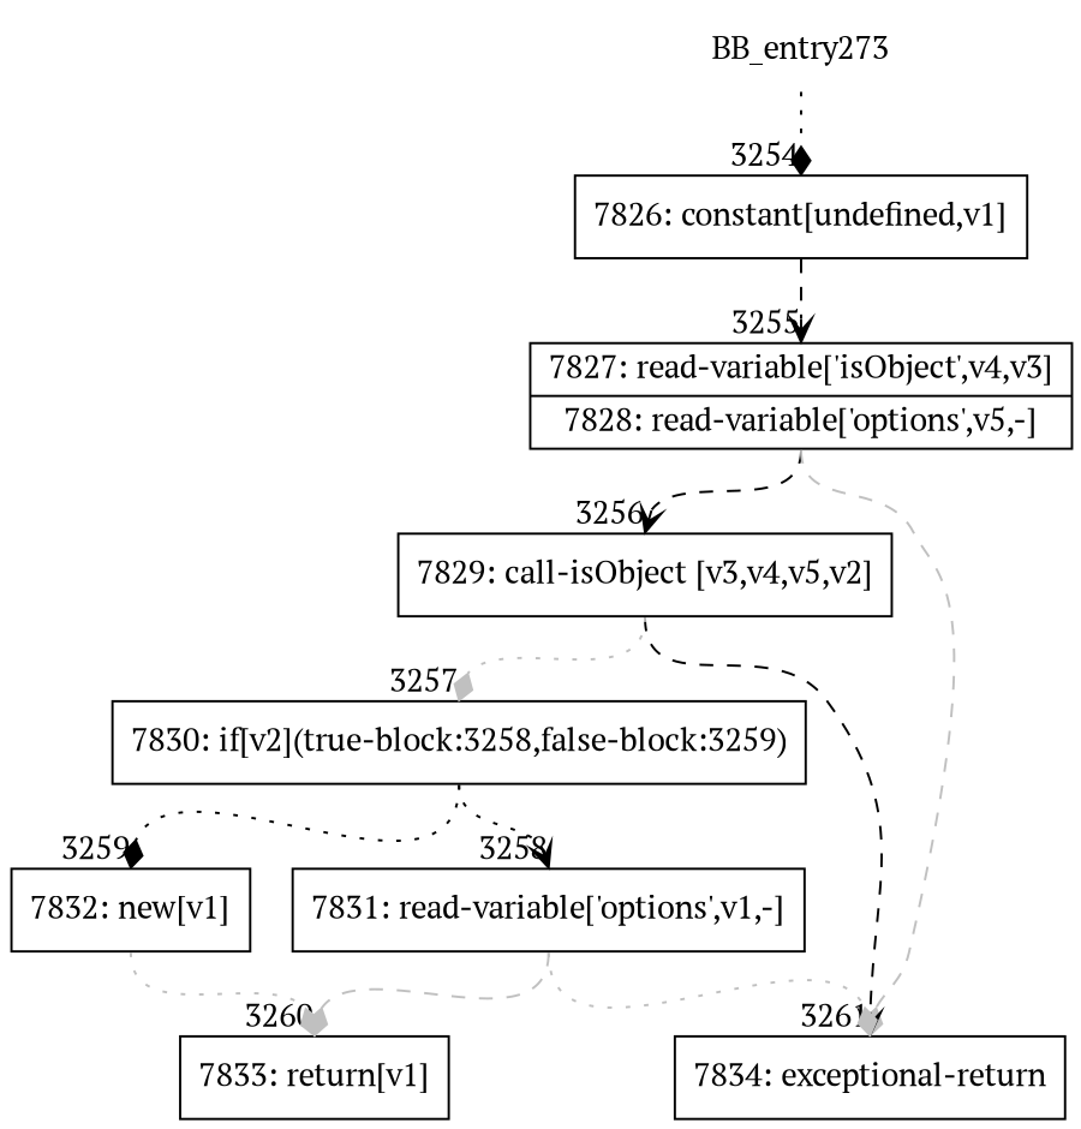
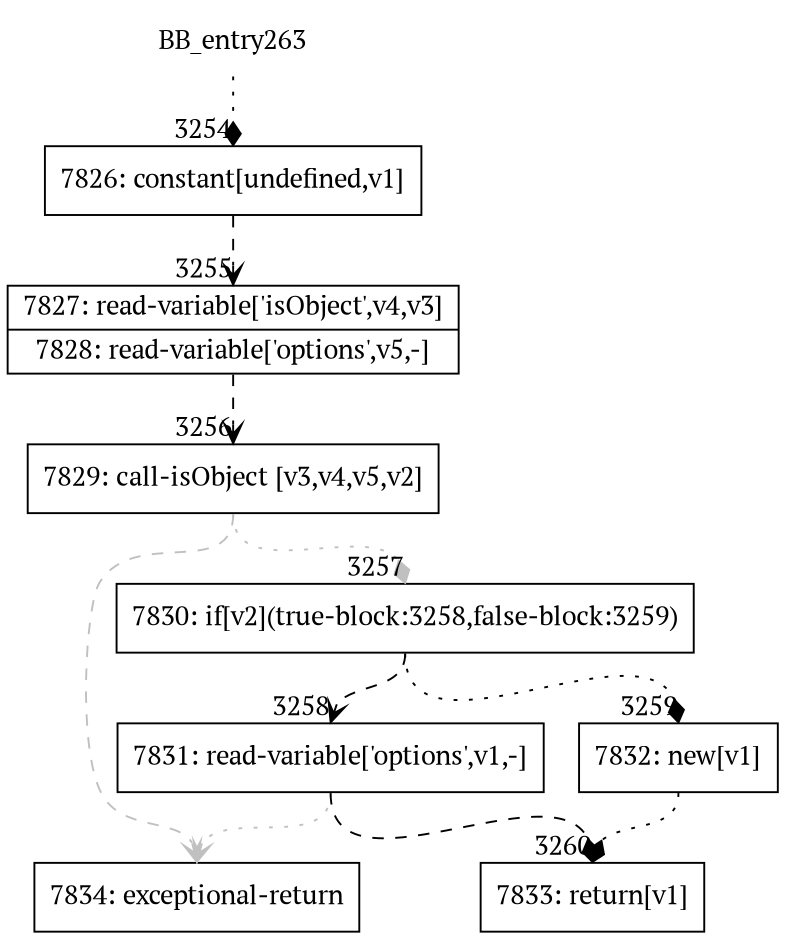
  digraph {
    fontname="PT Serif"
    rankdir=TD
    node [fontname="PT Serif" shape=record]
    edge [arrowhead=diamond fontname="PT Serif" headport=n style=dashed tailport=s]
-   BB_entry263 [shape=none label=BB_entry273]
+   BB_entry263 [shape=none]
    n2 [label="{7826: constant[undefined,v1]}"]
    n3 [label="{7827: read-variable['isObject',v4,v3]|7828: read-variable['options',v5,-]}"]
    n4 [label="{7829: call-isObject [v3,v4,v5,v2]}"]
    n5 [label="{7834: exceptional-return}"]
    n6 [label="{7830: if[v2](true-block:3258,false-block:3259)}"]
    n7 [label="{7831: read-variable['options',v1,-]}"]
    n8 [label="{7832: new[v1]}"]
    n9 [label="{7833: return[v1]}"]
    BB_entry263 -> n2 [headlabel="    3254" style=dotted]
    n2 -> n3 [arrowhead=vee headlabel="      3255"]
    n3 -> n4 [arrowhead=vee headlabel="      3256"]
-   n3 -> n5 [color=gray headlabel="      3261"]
-   n4 -> n5 [arrowhead=vee color=black]
+   n4 -> n5 [arrowhead=vee color=gray]
    n4 -> n6 [color=gray headlabel="      3257" style=dotted]
-   n6 -> n7 [arrowhead=vee headlabel="      3258" style=dotted]
+   n6 -> n7 [arrowhead=vee headlabel="      3258"]
    n6 -> n8 [headlabel="      3259" style=dotted]
-   n7 -> n5 [color=gray style=dotted]
-   n7 -> n9 [headlabel="      3260" color=gray]
-   n8 -> n9 [style=dotted color=gray]
+   n7 -> n5 [arrowhead=vee color=gray style=dotted]
+   n7 -> n9 [headlabel="      3260"]
+   n8 -> n9 [style=dotted]
  }
